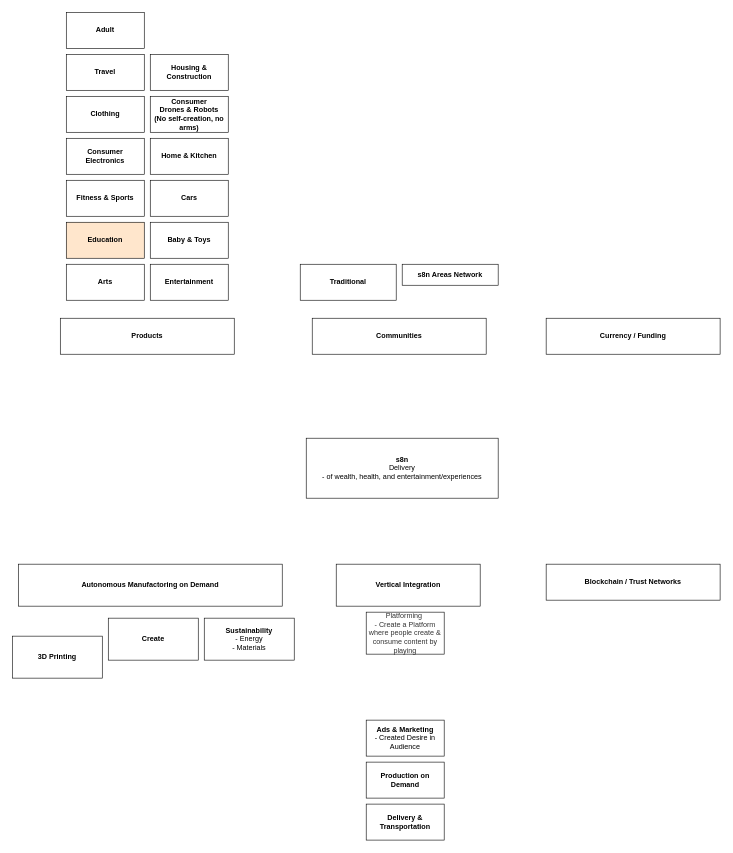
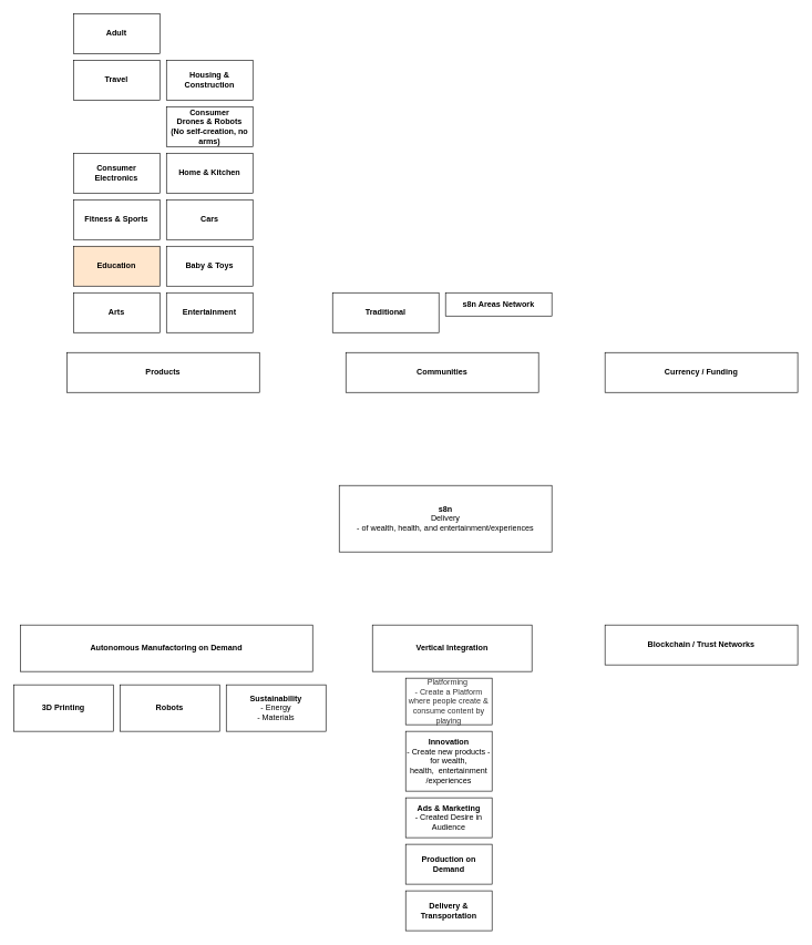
  <mxCell id="0" />
  <mxCell id="1" parent="0" />
  <mxCell id="2" value="&lt;b&gt;s8n&lt;/b&gt;&lt;br&gt;Delivery &lt;br&gt;- of wealth, health, and entertainment/experiences" style="rounded=0;whiteSpace=wrap;html=1;" vertex="1" parent="1"><mxGeometry x="510" y="730" width="320" height="100" as="geometry" /></mxCell>
  <mxCell id="3" value="&lt;b&gt;Autonomous Manufactoring on Demand&lt;/b&gt;" style="rounded=0;whiteSpace=wrap;html=1;" vertex="1" parent="1"><mxGeometry x="30" y="940" width="440" height="70" as="geometry" /></mxCell>
- <mxCell id="4" value="&lt;b&gt;3D Printing&lt;/b&gt;" style="rounded=0;whiteSpace=wrap;html=1;" vertex="1" parent="1"><mxGeometry x="20" y="1060" width="150" height="70" as="geometry" /></mxCell>
- <mxCell id="5" value="&lt;b&gt;Create&lt;/b&gt;" style="rounded=0;whiteSpace=wrap;html=1;" vertex="1" parent="1"><mxGeometry x="180" y="1030" width="150" height="70" as="geometry" /></mxCell>
+ <mxCell id="4" value="&lt;b&gt;3D Printing&lt;/b&gt;" style="rounded=0;whiteSpace=wrap;html=1;" vertex="1" parent="1"><mxGeometry x="20" y="1030" width="150" height="70" as="geometry" /></mxCell>
+ <mxCell id="5" value="&lt;b&gt;Robots&lt;/b&gt;" style="rounded=0;whiteSpace=wrap;html=1;" vertex="1" parent="1"><mxGeometry x="180" y="1030" width="150" height="70" as="geometry" /></mxCell>
  <mxCell id="6" value="&lt;b&gt;Vertical Integration&lt;/b&gt;" style="rounded=0;whiteSpace=wrap;html=1;" vertex="1" parent="1"><mxGeometry x="560" y="940" width="240" height="70" as="geometry" /></mxCell>
  <mxCell id="7" value="&lt;b&gt;Products&lt;/b&gt;" style="rounded=0;whiteSpace=wrap;html=1;" vertex="1" parent="1"><mxGeometry x="100" y="530" width="290" height="60" as="geometry" /></mxCell>
- <mxCell id="8" value="&lt;b&gt;Clothing&lt;/b&gt;" style="rounded=0;whiteSpace=wrap;html=1;" vertex="1" parent="1"><mxGeometry x="110" y="160" width="130" height="60" as="geometry" /></mxCell>
  <mxCell id="9" value="&lt;b&gt;Consumer &lt;br&gt;Drones &amp;amp; Robots&lt;br&gt;(No self-creation, no arms)&lt;br&gt;&lt;/b&gt;" style="rounded=0;whiteSpace=wrap;html=1;" vertex="1" parent="1"><mxGeometry x="250" y="160" width="130" height="60" as="geometry" /></mxCell>
  <mxCell id="10" value="&lt;b&gt;Consumer &lt;br&gt;Electronics&lt;/b&gt;" style="rounded=0;whiteSpace=wrap;html=1;" vertex="1" parent="1"><mxGeometry x="110" width="130" height="60" as="geometry" y="230" /></mxCell>
  <mxCell id="11" value="&lt;b&gt;Home &amp;amp; Kitchen&lt;/b&gt;" style="rounded=0;whiteSpace=wrap;html=1;" vertex="1" parent="1"><mxGeometry x="250" width="130" height="60" as="geometry" y="230" /></mxCell>
  <mxCell id="12" value="&lt;b&gt;Fitness &amp;amp; Sports&lt;/b&gt;" style="rounded=0;whiteSpace=wrap;html=1;" vertex="1" parent="1"><mxGeometry x="110" y="300" width="130" height="60" as="geometry" /></mxCell>
  <mxCell id="13" value="&lt;b&gt;Cars&lt;/b&gt;" style="rounded=0;whiteSpace=wrap;html=1;" vertex="1" parent="1"><mxGeometry x="250" y="300" width="130" height="60" as="geometry" /></mxCell>
  <mxCell id="14" value="&lt;b&gt;Arts&lt;/b&gt;" style="rounded=0;whiteSpace=wrap;html=1;" vertex="1" parent="1"><mxGeometry x="110" y="440" width="130" height="60" as="geometry" /></mxCell>
  <mxCell id="15" value="&lt;b&gt;Entertainment&lt;/b&gt;" style="rounded=0;whiteSpace=wrap;html=1;" vertex="1" parent="1"><mxGeometry x="250" y="440" width="130" height="60" as="geometry" /></mxCell>
  <mxCell id="16" value="&lt;b&gt;Baby &amp;amp; Toys&lt;/b&gt;" style="rounded=0;whiteSpace=wrap;html=1;" vertex="1" parent="1"><mxGeometry x="250" y="370" width="130" height="60" as="geometry" /></mxCell>
  <mxCell id="17" value="&lt;b&gt;Education&lt;/b&gt;" style="rounded=0;whiteSpace=wrap;html=1;fillColor=#ffe6cc;" vertex="1" parent="1"><mxGeometry x="110" y="370" width="130" height="60" as="geometry" /></mxCell>
+ <mxCell id="18" value="&lt;b&gt;Innovation&lt;/b&gt;&lt;br&gt;- Create new products - for wealth, health,&amp;nbsp;&amp;nbsp;entertainment /experiences" style="rounded=0;whiteSpace=wrap;html=1;" vertex="1" parent="1"><mxGeometry x="610" y="1100" width="130" height="90" as="geometry" /></mxCell>
  <mxCell id="19" value="&lt;span style=&quot;color: rgb(51, 51, 51);&quot;&gt;Platforming&amp;nbsp;&lt;br&gt;&lt;/span&gt;&lt;span style=&quot;color: rgb(51, 51, 51);&quot;&gt;- Create a Platform where people create &amp;amp; consume content by playing&lt;/span&gt;" style="rounded=0;whiteSpace=wrap;html=1;" vertex="1" parent="1"><mxGeometry x="610" y="1020" width="130" height="70" as="geometry" /></mxCell>
  <mxCell id="20" value="&lt;b&gt;Ads &amp;amp; Marketing &lt;/b&gt;&lt;br&gt;- Created Desire in Audience" style="rounded=0;whiteSpace=wrap;html=1;" vertex="1" parent="1"><mxGeometry x="610" y="1200" width="130" height="60" as="geometry" /></mxCell>
  <mxCell id="21" value="&lt;b&gt;Production on Demand&lt;/b&gt;" style="rounded=0;whiteSpace=wrap;html=1;" vertex="1" parent="1"><mxGeometry x="610" y="1270" width="130" height="60" as="geometry" /></mxCell>
  <mxCell id="22" value="&lt;b&gt;Delivery &amp;amp; Transportation&lt;/b&gt;" style="rounded=0;whiteSpace=wrap;html=1;" vertex="1" parent="1"><mxGeometry x="610" y="1340" width="130" height="60" as="geometry" /></mxCell>
  <mxCell id="23" value="&lt;b&gt;Sustainability&lt;/b&gt;&lt;br&gt;- Energy&lt;br&gt;- Materials" style="rounded=0;whiteSpace=wrap;html=1;" vertex="1" parent="1"><mxGeometry x="340" y="1030" width="150" height="70" as="geometry" /></mxCell>
  <mxCell id="24" value="&lt;b&gt;Communities&lt;/b&gt;" style="rounded=0;whiteSpace=wrap;html=1;" vertex="1" parent="1"><mxGeometry x="520" y="530" width="290" height="60" as="geometry" /></mxCell>
  <mxCell id="25" value="&lt;b&gt;Traditional&lt;/b&gt;" style="rounded=0;whiteSpace=wrap;html=1;" vertex="1" parent="1"><mxGeometry x="500" y="440" width="160" height="60" as="geometry" /></mxCell>
  <mxCell id="26" value="&lt;b&gt;s8n Areas Network&lt;/b&gt;" style="rounded=0;whiteSpace=wrap;html=1;" vertex="1" parent="1"><mxGeometry x="670" y="440" width="160" height="35" as="geometry" /></mxCell>
  <mxCell id="27" value="&lt;b&gt;Blockchain / Trust Networks&lt;/b&gt;" style="rounded=0;whiteSpace=wrap;html=1;" vertex="1" parent="1"><mxGeometry x="910" y="940" width="290" height="60" as="geometry" /></mxCell>
  <mxCell id="28" value="&lt;b&gt;Currency / Funding&lt;/b&gt;" style="rounded=0;whiteSpace=wrap;html=1;" vertex="1" parent="1"><mxGeometry x="910" y="530" width="290" height="60" as="geometry" /></mxCell>
  <mxCell id="29" value="&lt;b&gt;Housing &amp;amp; Construction&lt;/b&gt;" style="rounded=0;whiteSpace=wrap;html=1;" vertex="1" parent="1"><mxGeometry x="250" y="90" width="130" height="60" as="geometry" /></mxCell>
  <mxCell id="30" value="&lt;b&gt;Travel&lt;/b&gt;" style="rounded=0;whiteSpace=wrap;html=1;" vertex="1" parent="1"><mxGeometry x="110" y="90" width="130" height="60" as="geometry" /></mxCell>
  <mxCell id="31" value="&lt;b&gt;Adult&lt;/b&gt;" style="rounded=0;whiteSpace=wrap;html=1;" vertex="1" parent="1"><mxGeometry x="110" y="20" width="130" height="60" as="geometry" /></mxCell>
